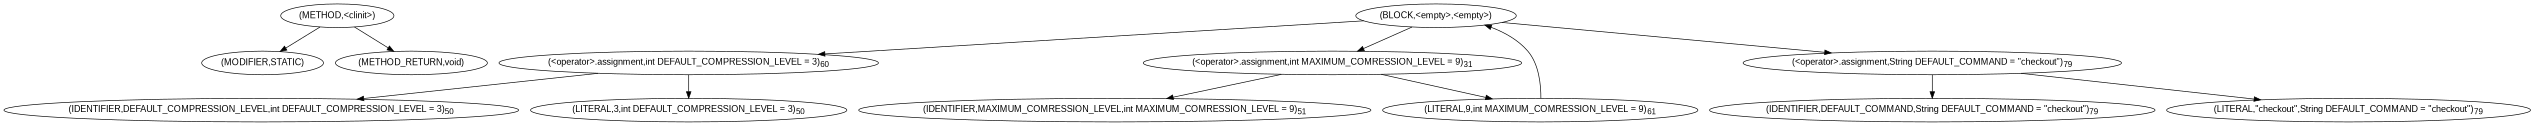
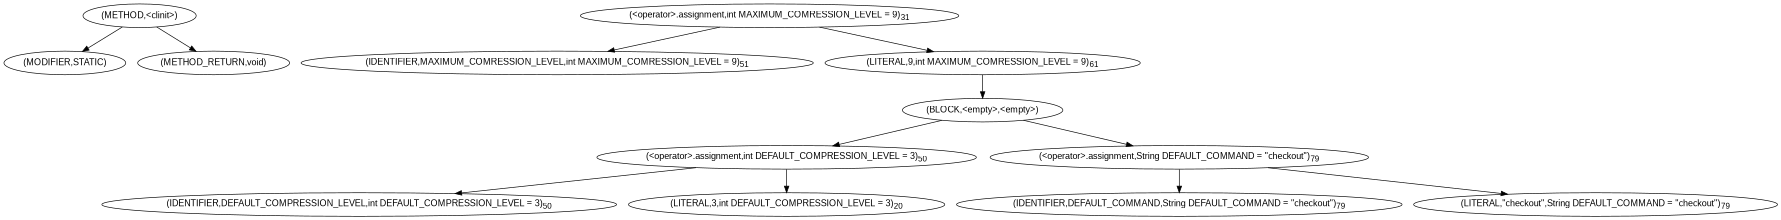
  digraph {
    fontname="Liberation Sans"
    node [fontname="Liberation Sans"]
    edge [fontname="Liberation Sans"]
    n1 [label=<(METHOD,&lt;clinit&gt;)>]
    n2 [label=<(MODIFIER,STATIC)>]
    n3 [label=<(METHOD_RETURN,void)>]
    n4 [label=<(BLOCK,&lt;empty&gt;,&lt;empty&gt;)>]
-   n5 [label=<(&lt;operator&gt;.assignment,int DEFAULT_COMPRESSION_LEVEL = 3)<SUB>60</SUB>>]
+   n5 [label=<(&lt;operator&gt;.assignment,int DEFAULT_COMPRESSION_LEVEL = 3)<SUB>50</SUB>>]
    n6 [label=<(&lt;operator&gt;.assignment,int MAXIMUM_COMRESSION_LEVEL = 9)<SUB>31</SUB>>]
    n7 [label=<(&lt;operator&gt;.assignment,String DEFAULT_COMMAND = &quot;checkout&quot;)<SUB>79</SUB>>]
    n8 [label=<(IDENTIFIER,DEFAULT_COMPRESSION_LEVEL,int DEFAULT_COMPRESSION_LEVEL = 3)<SUB>50</SUB>>]
-   n9 [label=<(LITERAL,3,int DEFAULT_COMPRESSION_LEVEL = 3)<SUB>50</SUB>>]
+   n9 [label=<(LITERAL,3,int DEFAULT_COMPRESSION_LEVEL = 3)<SUB>20</SUB>>]
    n10 [label=<(IDENTIFIER,MAXIMUM_COMRESSION_LEVEL,int MAXIMUM_COMRESSION_LEVEL = 9)<SUB>51</SUB>>]
    n11 [label=<(LITERAL,9,int MAXIMUM_COMRESSION_LEVEL = 9)<SUB>61</SUB>>]
    n12 [label=<(IDENTIFIER,DEFAULT_COMMAND,String DEFAULT_COMMAND = &quot;checkout&quot;)<SUB>79</SUB>>]
    n13 [label=<(LITERAL,&quot;checkout&quot;,String DEFAULT_COMMAND = &quot;checkout&quot;)<SUB>79</SUB>>]
    n1 -> n2
    n1 -> n3
    n4 -> n5
-   n4 -> n6
    n4 -> n7
    n5 -> n8
    n5 -> n9
    n6 -> n10
    n6 -> n11
    n7 -> n12
    n7 -> n13
    n11 -> n4
  }
